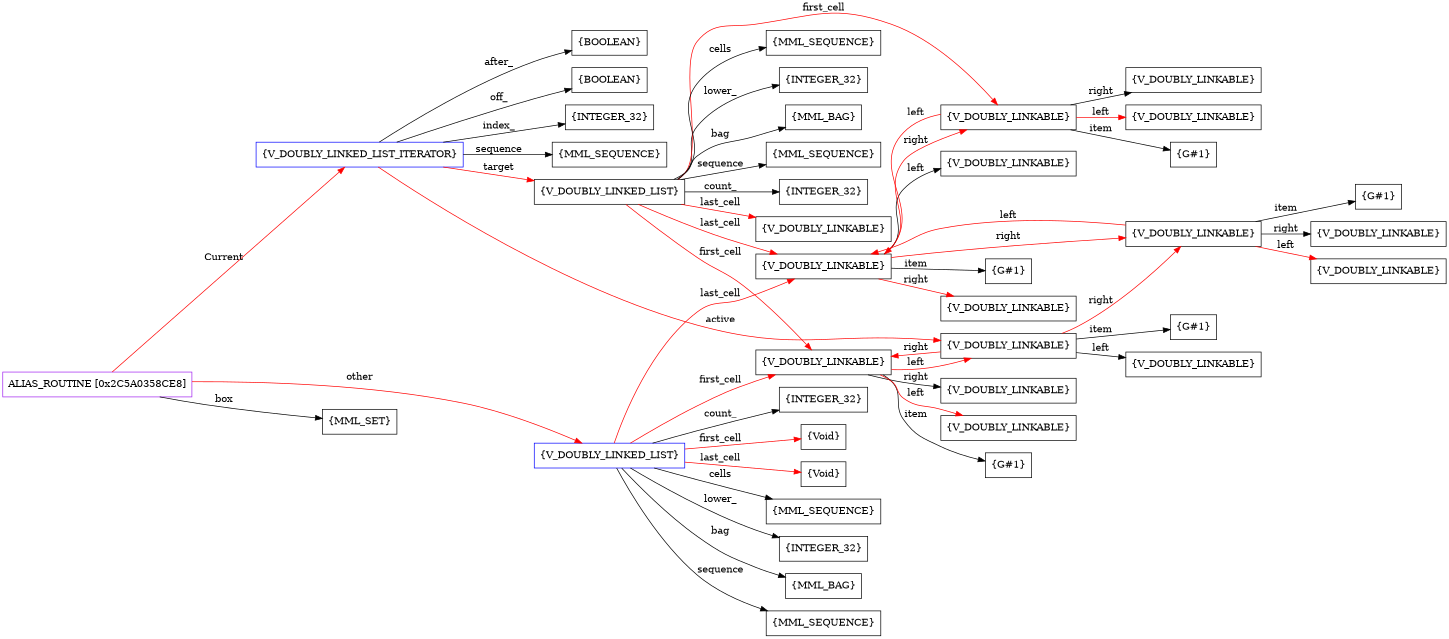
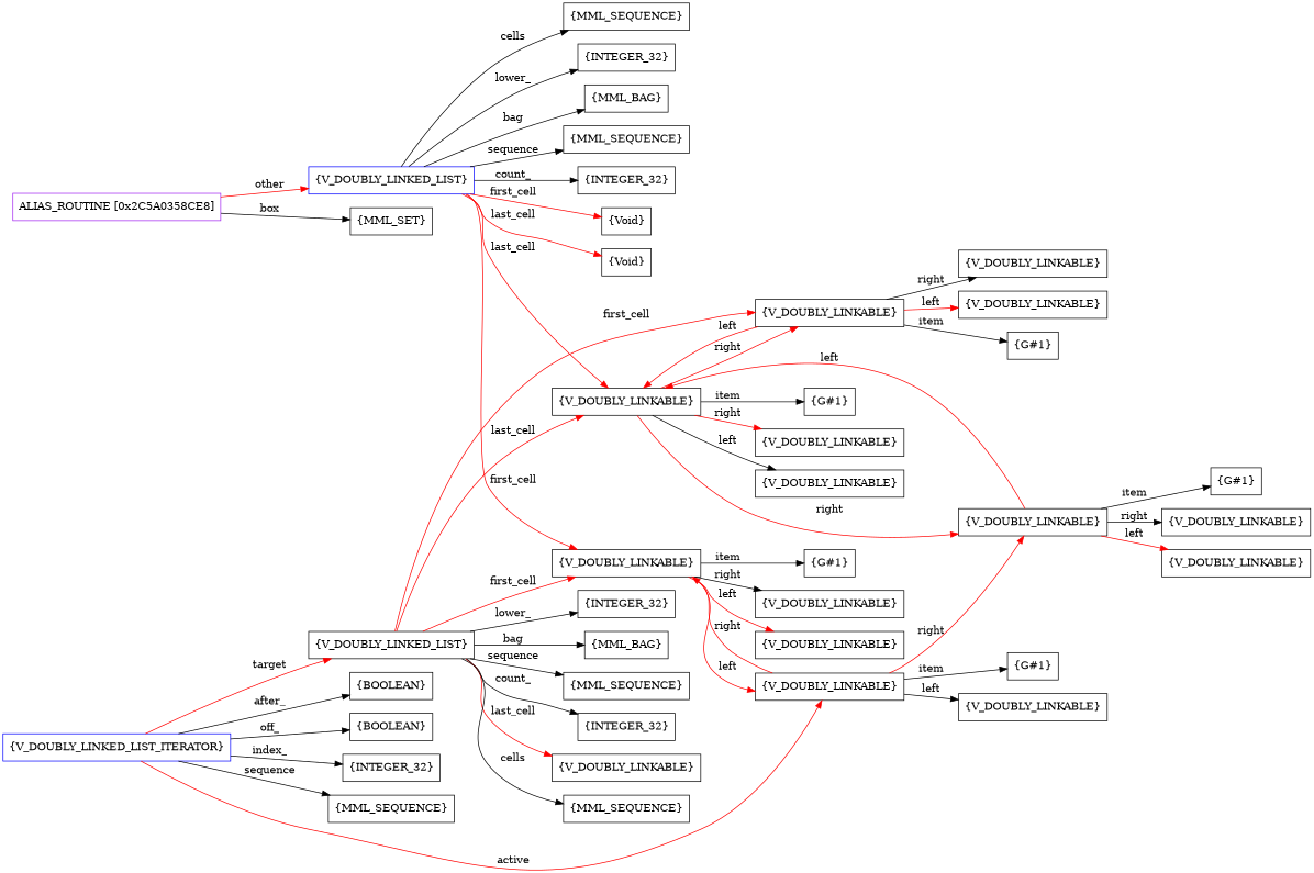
  digraph {
    rankdir=LR
    node [shape=box]
    n1 [color=purple label=<ALIAS_ROUTINE [0x2C5A0358CE8]>]
    n2 [color=blue label=<{V_DOUBLY_LINKED_LIST_ITERATOR}>]
    n3 [color=blue label=<{V_DOUBLY_LINKED_LIST}>]
    n4 [label=<{MML_SET}>]
    n5 [label=<{BOOLEAN}>]
    n6 [label=<{INTEGER_32}>]
    n7 [label=<{MML_SEQUENCE}>]
    n8 [label=<{V_DOUBLY_LINKED_LIST}>]
    n9 [label=<{V_DOUBLY_LINKABLE}>]
    n10 [label=<{BOOLEAN}>]
    n11 [label=<{V_DOUBLY_LINKABLE}>]
    n12 [label=<{V_DOUBLY_LINKABLE}>]
    n13 [label=<{INTEGER_32}>]
    n14 [label=<{MML_BAG}>]
    n15 [label=<{MML_SEQUENCE}>]
    n16 [label=<{INTEGER_32}>]
    n17 [label=<{Void}>]
    n18 [label=<{Void}>]
    n19 [label=<{MML_SEQUENCE}>]
    n20 [label=<{INTEGER_32}>]
    n21 [label=<{MML_BAG}>]
    n22 [label=<{MML_SEQUENCE}>]
    n23 [label=<{INTEGER_32}>]
    n24 [label=<{V_DOUBLY_LINKABLE}>]
    n25 [label=<{V_DOUBLY_LINKABLE}>]
    n26 [label=<{MML_SEQUENCE}>]
    n27 [label=<{V_DOUBLY_LINKABLE}>]
    n28 [label=<{G#1}>]
    n29 [label=<{V_DOUBLY_LINKABLE}>]
    n30 [label=<{G#1}>]
    n31 [label=<{V_DOUBLY_LINKABLE}>]
    n32 [label=<{V_DOUBLY_LINKABLE}>]
    n33 [label=<{G#1}>]
    n34 [label=<{V_DOUBLY_LINKABLE}>]
    n35 [label=<{V_DOUBLY_LINKABLE}>]
    n36 [label=<{G#1}>]
    n37 [label=<{V_DOUBLY_LINKABLE}>]
    n38 [label=<{V_DOUBLY_LINKABLE}>]
    n39 [label=<{G#1}>]
    n40 [label=<{V_DOUBLY_LINKABLE}>]
    n41 [label=<{V_DOUBLY_LINKABLE}>]
-   n1 -> n2 [color=red label=<Current>]
    n1 -> n3 [color=red label=<other>]
    n1 -> n4 [label=box]
    n2 -> n5 [label=<off_>]
    n2 -> n6 [label=<index_>]
    n2 -> n7 [label=<sequence>]
    n2 -> n8 [color=red label=<target>]
    n2 -> n9 [color=red label=<active>]
    n2 -> n10 [label=<after_>]
    n3 -> n11 [color=red label=<last_cell>]
    n3 -> n12 [color=red label=<first_cell>]
    n3 -> n13 [label=<lower_>]
    n3 -> n14 [label=<bag>]
    n3 -> n15 [label=<sequence>]
    n3 -> n16 [label=<count_>]
    n3 -> n17 [color=red label=<first_cell>]
    n3 -> n18 [color=red label=<last_cell>]
    n3 -> n19 [label=<cells>]
    n8 -> n11 [color=red label=<last_cell>]
    n8 -> n12 [color=red label=<first_cell>]
    n8 -> n20 [label=<lower_>]
    n8 -> n21 [label=<bag>]
    n8 -> n22 [label=<sequence>]
    n8 -> n23 [label=<count_>]
    n8 -> n24 [color=red label=<first_cell>]
    n8 -> n25 [color=red label=<last_cell>]
    n8 -> n26 [label=<cells>]
    n9 -> n12 [color=red label=<right>]
    n9 -> n27 [color=red label=<right>]
    n9 -> n28 [label=<item>]
    n9 -> n29 [label=<left>]
    n11 -> n24 [color=red label=<right>]
    n11 -> n27 [color=red label=<right>]
    n11 -> n33 [label=<item>]
    n11 -> n34 [color=red label=<right>]
    n11 -> n35 [label=<left>]
    n12 -> n9 [color=red label=<left>]
    n12 -> n36 [label=<item>]
    n12 -> n37 [label=<right>]
    n12 -> n38 [color=red label=<left>]
    n24 -> n11 [color=red label=<left>]
    n24 -> n30 [label=<item>]
    n24 -> n31 [label=<right>]
    n24 -> n32 [color=red label=<left>]
    n27 -> n11 [color=red label=<left>]
    n27 -> n39 [label=<item>]
    n27 -> n40 [label=<right>]
    n27 -> n41 [color=red label=<left>]
  }
